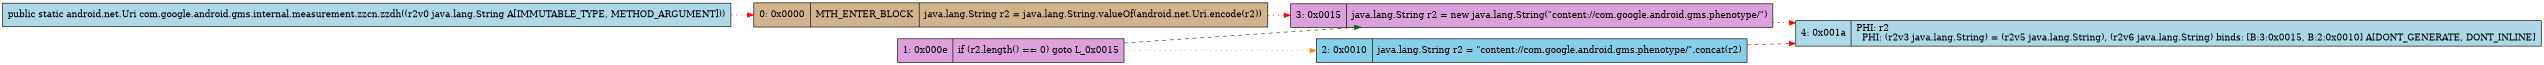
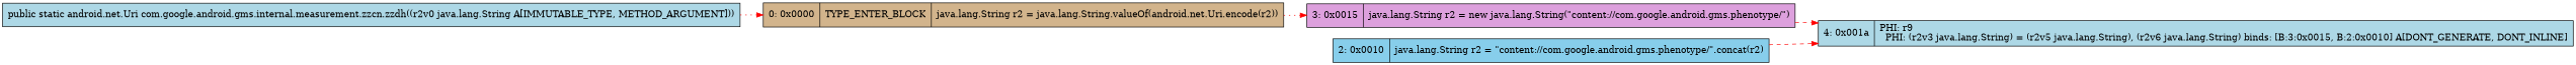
  digraph {
    rankdir=LR
    node [fillcolor=plum shape=record style=filled]
    edge [color=red style=dotted]
-   n1 [fillcolor=tan label="{0\:\ 0x0000|MTH_ENTER_BLOCK\l|java.lang.String r2 = java.lang.String.valueOf(android.net.Uri.encode(r2))\l}"]
+   n1 [fillcolor=tan label="{0\:\ 0x0000|TYPE_ENTER_BLOCK\l|java.lang.String r2 = java.lang.String.valueOf(android.net.Uri.encode(r2))\l}"]
    n2 [label="{3\:\ 0x0015|java.lang.String r2 = new java.lang.String(\"content:\/\/com.google.android.gms.phenotype\/\")\l}"]
-   n3 [label="{1\:\ 0x000e|if (r2.length() == 0) goto L_0x0015\l}"]
    n4 [fillcolor=skyblue label="{2\:\ 0x0010|java.lang.String r2 = \"content:\/\/com.google.android.gms.phenotype\/\".concat(r2)\l}"]
-   n5 [fillcolor=lightblue label="{4\:\ 0x001a|PHI: r2 \l  PHI: (r2v3 java.lang.String) = (r2v5 java.lang.String), (r2v6 java.lang.String) binds: [B:3:0x0015, B:2:0x0010] A[DONT_GENERATE, DONT_INLINE]\l}"]
+   n5 [fillcolor=lightblue label="{4\:\ 0x001a|PHI: r9 \l  PHI: (r2v3 java.lang.String) = (r2v5 java.lang.String), (r2v6 java.lang.String) binds: [B:3:0x0015, B:2:0x0010] A[DONT_GENERATE, DONT_INLINE]\l}"]
    n6 [fillcolor=lightblue label="{public static android.net.Uri com.google.android.gms.internal.measurement.zzcn.zzdh((r2v0 java.lang.String A[IMMUTABLE_TYPE, METHOD_ARGUMENT])) }"]
    n1 -> n2
-   n2 -> n5
-   n3 -> n2 [color=darkgreen style=dashed]
-   n3 -> n4 [color=darkorange]
+   n2 -> n5 [style=dashed]
    n4 -> n5 [style=dashed]
    n6 -> n1
  }
